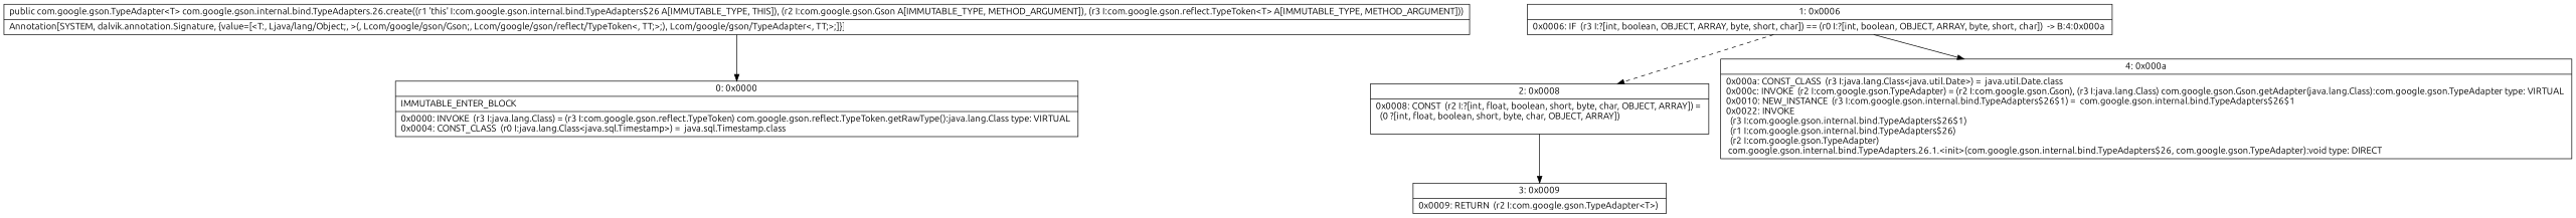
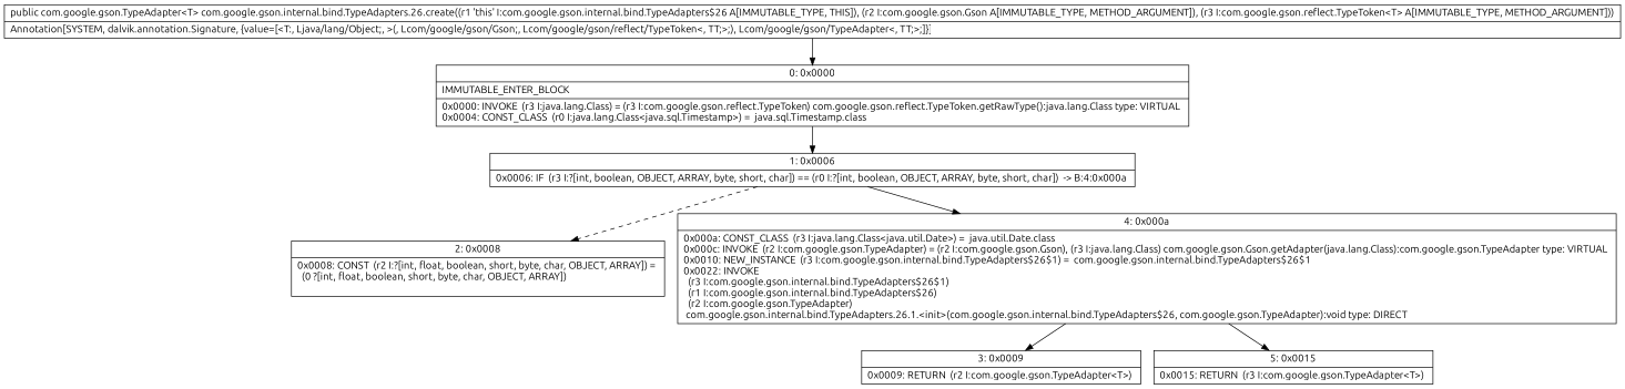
  digraph {
    fontname=Ubuntu
    node [fontname=Ubuntu shape=record]
    edge [fontname=Ubuntu]
    n1 [label="{0\:\ 0x0000|IMMUTABLE_ENTER_BLOCK\l|0x0000: INVOKE  (r3 I:java.lang.Class) = (r3 I:com.google.gson.reflect.TypeToken) com.google.gson.reflect.TypeToken.getRawType():java.lang.Class type: VIRTUAL \l0x0004: CONST_CLASS  (r0 I:java.lang.Class\<java.sql.Timestamp\>) =  java.sql.Timestamp.class \l}"]
    n2 [label="{1\:\ 0x0006|0x0006: IF  (r3 I:?[int, boolean, OBJECT, ARRAY, byte, short, char]) == (r0 I:?[int, boolean, OBJECT, ARRAY, byte, short, char])  \-\> B:4:0x000a \l}"]
    n3 [label="{2\:\ 0x0008|0x0008: CONST  (r2 I:?[int, float, boolean, short, byte, char, OBJECT, ARRAY]) = \l  (0 ?[int, float, boolean, short, byte, char, OBJECT, ARRAY])\l \l}"]
    n4 [label="{4\:\ 0x000a|0x000a: CONST_CLASS  (r3 I:java.lang.Class\<java.util.Date\>) =  java.util.Date.class \l0x000c: INVOKE  (r2 I:com.google.gson.TypeAdapter) = (r2 I:com.google.gson.Gson), (r3 I:java.lang.Class) com.google.gson.Gson.getAdapter(java.lang.Class):com.google.gson.TypeAdapter type: VIRTUAL \l0x0010: NEW_INSTANCE  (r3 I:com.google.gson.internal.bind.TypeAdapters$26$1) =  com.google.gson.internal.bind.TypeAdapters$26$1 \l0x0022: INVOKE  \l  (r3 I:com.google.gson.internal.bind.TypeAdapters$26$1)\l  (r1 I:com.google.gson.internal.bind.TypeAdapters$26)\l  (r2 I:com.google.gson.TypeAdapter)\l com.google.gson.internal.bind.TypeAdapters.26.1.\<init\>(com.google.gson.internal.bind.TypeAdapters$26, com.google.gson.TypeAdapter):void type: DIRECT \l}"]
    n5 [label="{3\:\ 0x0009|0x0009: RETURN  (r2 I:com.google.gson.TypeAdapter\<T\>) \l}"]
+   n6 [label="{5\:\ 0x0015|0x0015: RETURN  (r3 I:com.google.gson.TypeAdapter\<T\>) \l}"]
    n7 [label="{public com.google.gson.TypeAdapter\<T\> com.google.gson.internal.bind.TypeAdapters.26.create((r1 'this' I:com.google.gson.internal.bind.TypeAdapters$26 A[IMMUTABLE_TYPE, THIS]), (r2 I:com.google.gson.Gson A[IMMUTABLE_TYPE, METHOD_ARGUMENT]), (r3 I:com.google.gson.reflect.TypeToken\<T\> A[IMMUTABLE_TYPE, METHOD_ARGUMENT]))  | Annotation[SYSTEM, dalvik.annotation.Signature, \{value=[\<T:, Ljava\/lang\/Object;, \>(, Lcom\/google\/gson\/Gson;, Lcom\/google\/gson\/reflect\/TypeToken\<, TT;\>;), Lcom\/google\/gson\/TypeAdapter\<, TT;\>;]\}]\l}"]
+   n1 -> n2
    n2 -> n3 [style=dashed]
    n2 -> n4
-   n3 -> n5
+   n4 -> n5
+   n4 -> n6
    n7 -> n1
  }
